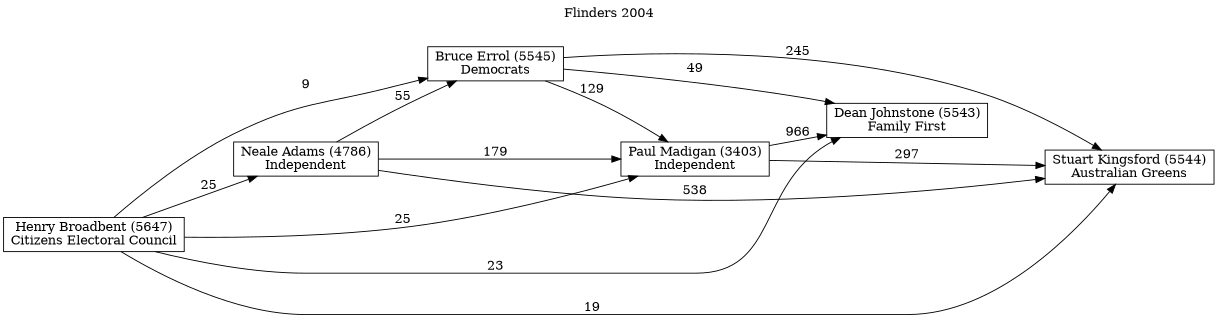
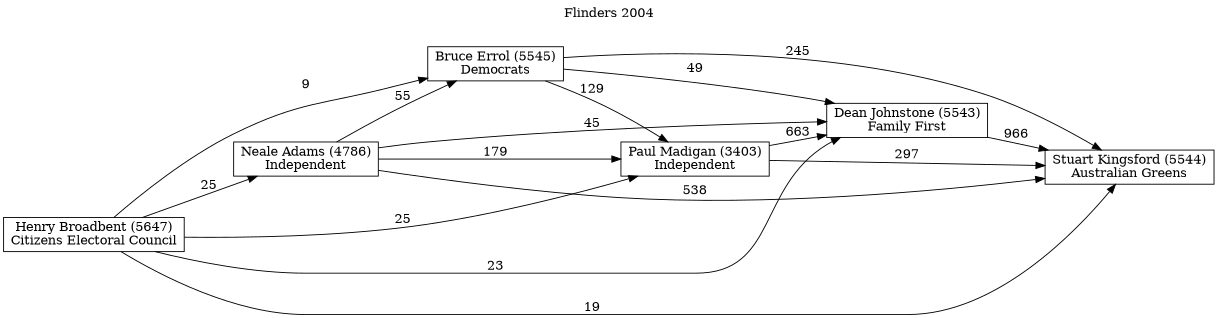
  digraph {
    label="Flinders 2004"
    labelloc=t
    mclimit=10
    rankdir=LR
    node [shape=box]
    n1 [label="Bruce Errol (5545)\nDemocrats"]
    n2 [label="Dean Johnstone (5543)\nFamily First"]
    n3 [label="Paul Madigan (3403)\nIndependent"]
    n4 [label="Stuart Kingsford (5544)\nAustralian Greens"]
    n5 [label="Henry Broadbent (5647)\nCitizens Electoral Council"]
    n6 [label="Neale Adams (4786)\nIndependent"]
    n1 -> n2 [label=49]
    n1 -> n3 [label=129]
    n1 -> n4 [label=245]
-   n3 -> n2 [label=966]
+   n2 -> n4 [label=966]
+   n3 -> n2 [label=663]
    n3 -> n4 [label=297]
    n5 -> n1 [label=9]
    n5 -> n2 [label=23]
    n5 -> n3 [label=25]
    n5 -> n4 [label=19]
    n5 -> n6 [label=25]
    n6 -> n1 [label=55]
+   n6 -> n2 [label=45]
    n6 -> n3 [label=179]
    n6 -> n4 [label=538]
  }
